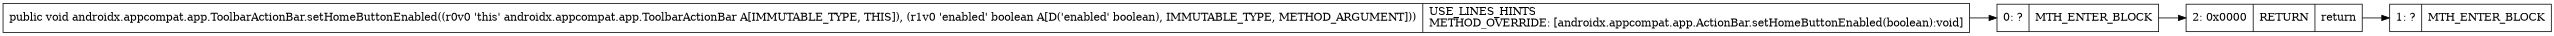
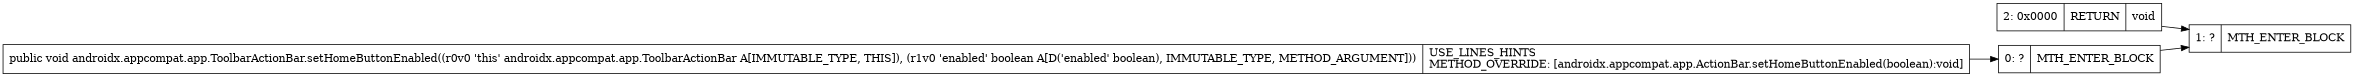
  digraph {
    rankdir=LR
    node [shape=record]
    n1 [label="{0\:\ ?|MTH_ENTER_BLOCK\l}"]
-   n2 [label="{2\:\ 0x0000|RETURN\l|return\l}"]
+   n2 [label="{2\:\ 0x0000|RETURN\l|void\l}"]
    n3 [label="{1\:\ ?|MTH_ENTER_BLOCK\l}"]
    n4 [label="{public void androidx.appcompat.app.ToolbarActionBar.setHomeButtonEnabled((r0v0 'this' androidx.appcompat.app.ToolbarActionBar A[IMMUTABLE_TYPE, THIS]), (r1v0 'enabled' boolean A[D('enabled' boolean), IMMUTABLE_TYPE, METHOD_ARGUMENT]))  | USE_LINES_HINTS\lMETHOD_OVERRIDE: [androidx.appcompat.app.ActionBar.setHomeButtonEnabled(boolean):void]\l}"]
-   n1 -> n2
+   n1 -> n3
    n2 -> n3
    n4 -> n1
  }
